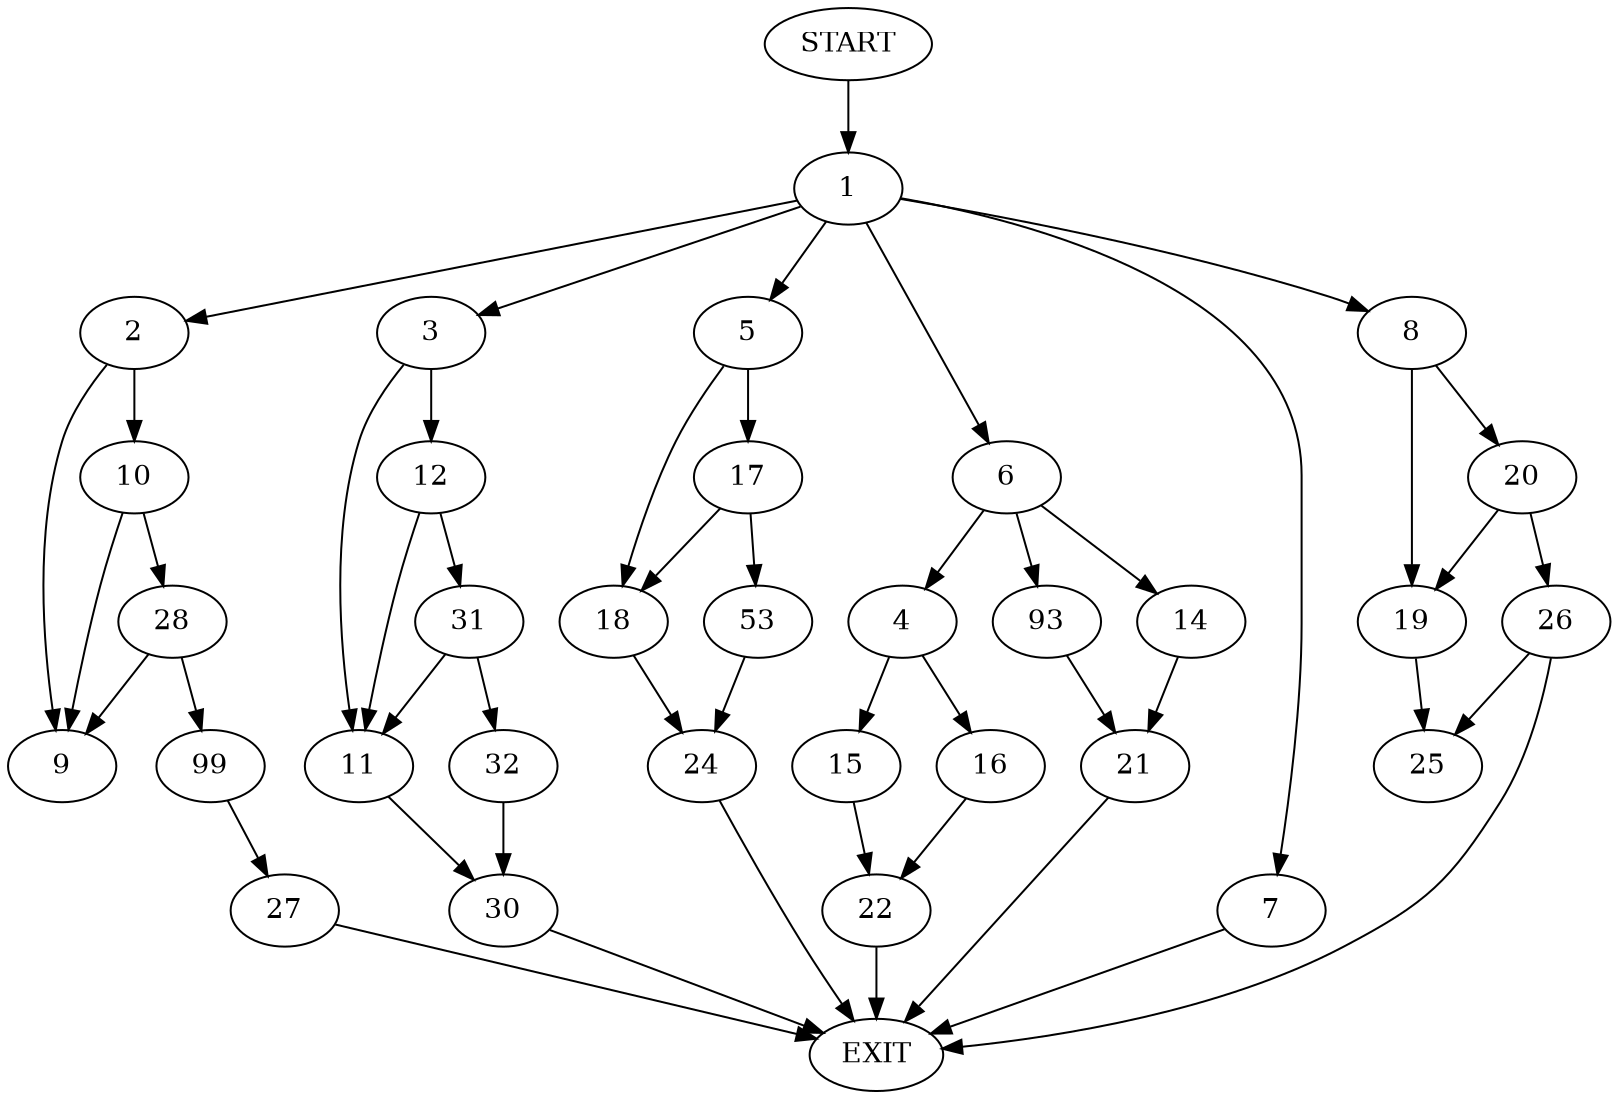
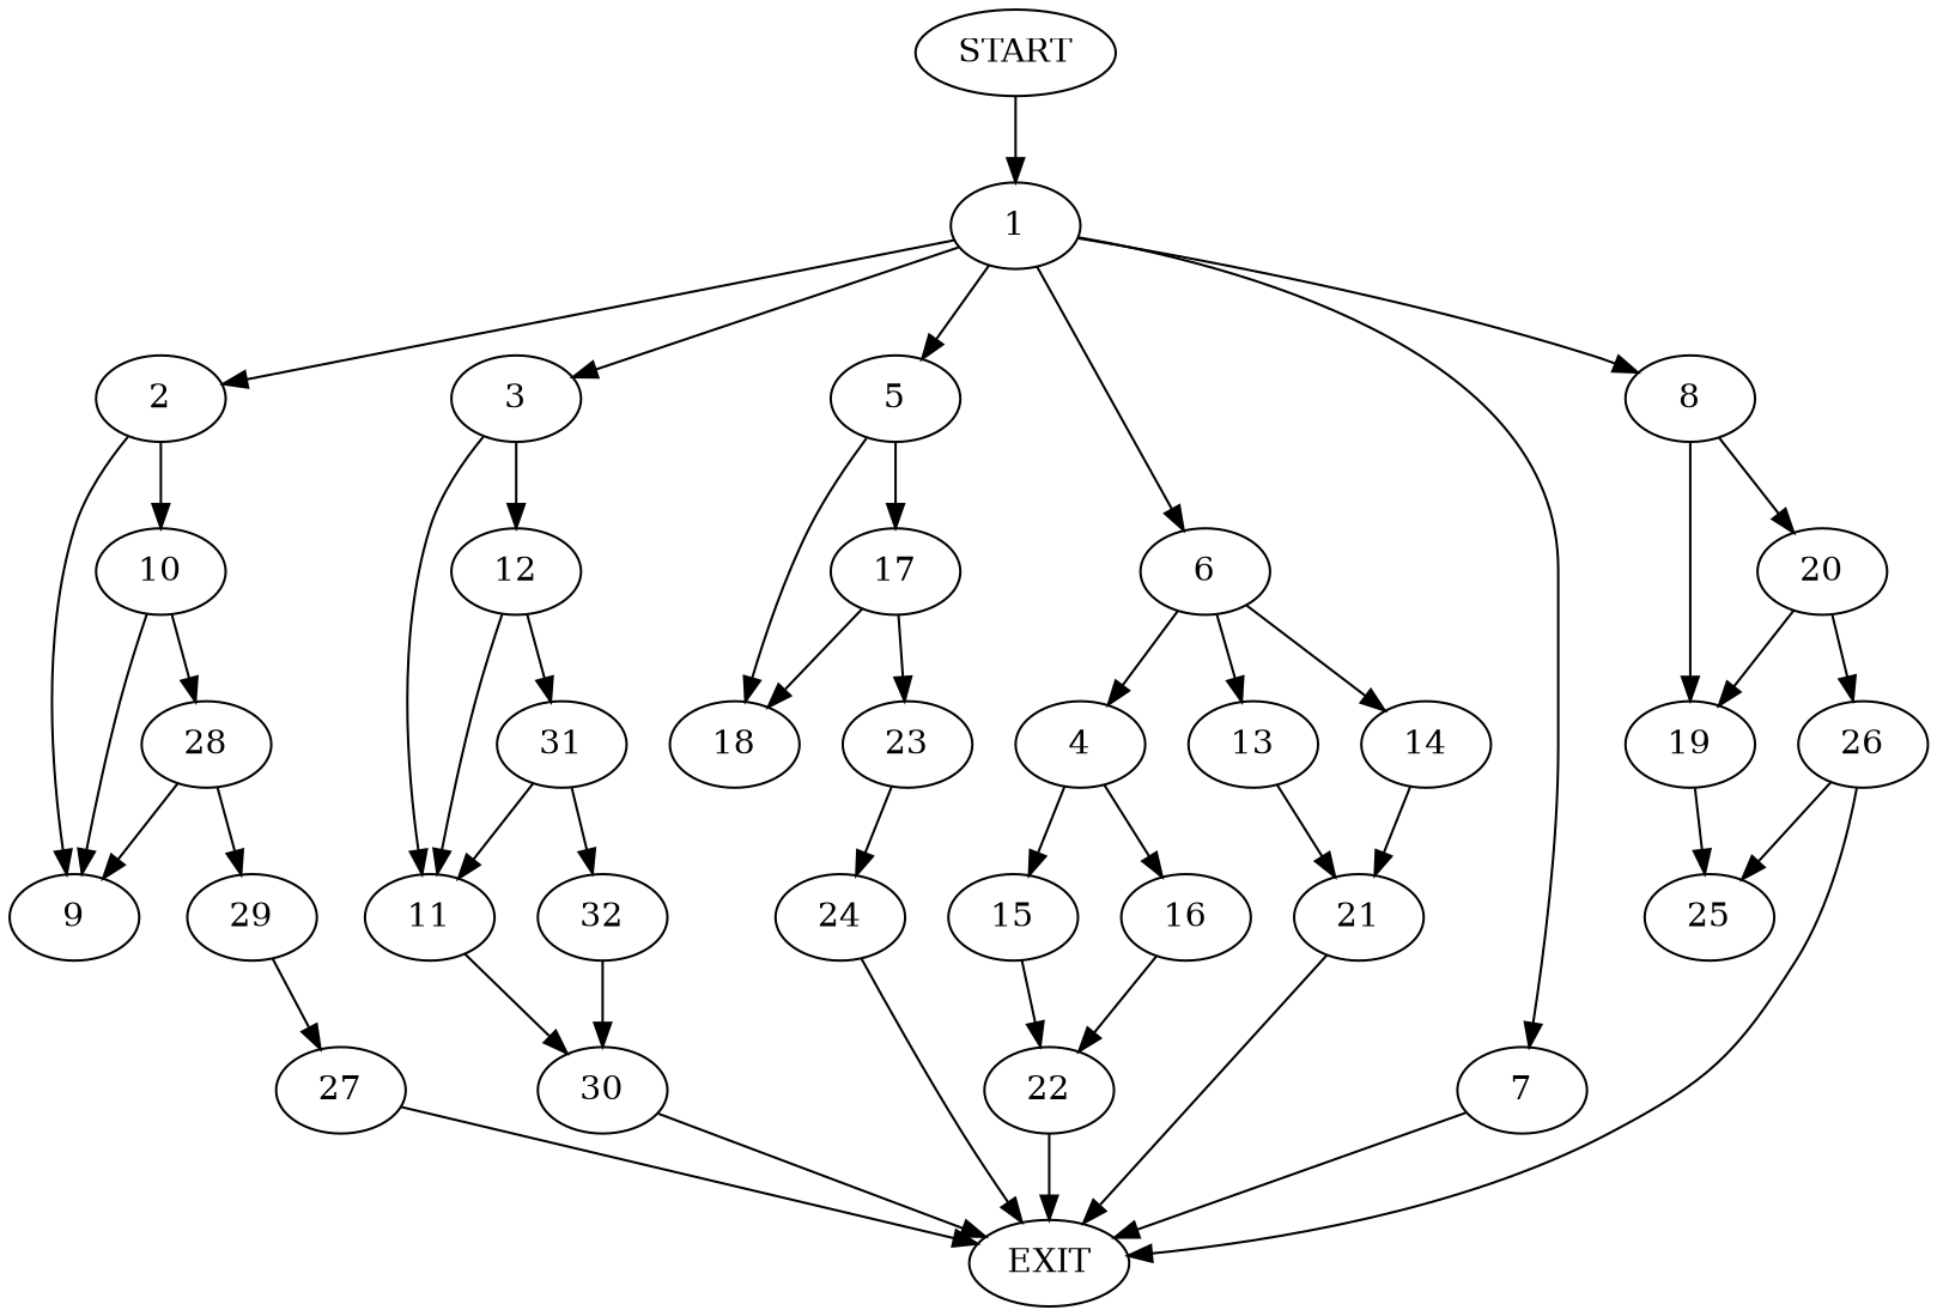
  digraph {
    n1 [label=START]
    1
    2
    3
    5
    6
    7
    8
    n9 [label=EXIT]
    9
    10
    11
    12
    4
    15
    16
    17
    18
-   13 [label=93]
+   13
    14
    19
    20
    28
    30
    31
    22
-   23 [label=53]
+   23
    24
    21
    25
    26
    27
-   29 [label=99]
+   29
    32
    n1 -> 1
    1 -> 2
    1 -> 3
    1 -> 5
    1 -> 6
    1 -> 7
    1 -> 8
    2 -> 9
    2 -> 10
    3 -> 11
    3 -> 12
    5 -> 17
    5 -> 18
    6 -> 4
    6 -> 13
    6 -> 14
    7 -> n9
    8 -> 19
    8 -> 20
    10 -> 9
    10 -> 28
    11 -> 30
    12 -> 11
    12 -> 31
    4 -> 15
    4 -> 16
    15 -> 22
    16 -> 22
    17 -> 18
    17 -> 23
-   18 -> 24
    13 -> 21
    14 -> 21
    19 -> 25
    20 -> 19
    20 -> 26
    28 -> 9
    28 -> 29
    30 -> n9
    31 -> 11
    31 -> 32
    22 -> n9
    23 -> 24
    24 -> n9
    21 -> n9
    26 -> n9
    26 -> 25
    27 -> n9
    29 -> 27
    32 -> 30
  }
